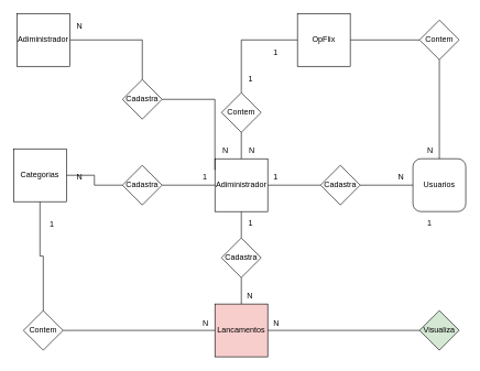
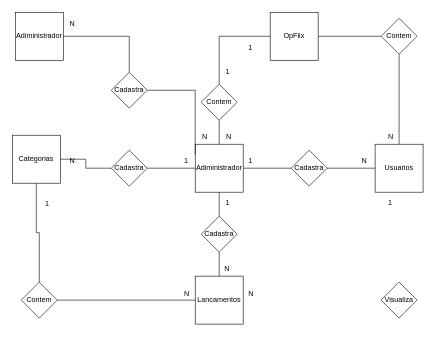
  <mxCell id="0" />
  <mxCell id="1" parent="0" />
  <mxCell id="2" style="edgeStyle=orthogonalEdgeStyle;rounded=0;orthogonalLoop=1;jettySize=auto;html=1;endArrow=none;endFill=0;" parent="1" source="4" target="6" edge="1"><mxGeometry relative="1" as="geometry" /></mxCell>
  <mxCell id="3" style="edgeStyle=orthogonalEdgeStyle;rounded=0;orthogonalLoop=1;jettySize=auto;html=1;endArrow=none;endFill=0;" parent="1" source="4" target="19" edge="1"><mxGeometry relative="1" as="geometry" /></mxCell>
  <mxCell id="4" value="Adiministrador" style="whiteSpace=wrap;html=1;aspect=fixed;" parent="1" vertex="1"><mxGeometry x="325" y="240" width="80" height="80" as="geometry" /></mxCell>
  <mxCell id="5" style="edgeStyle=orthogonalEdgeStyle;rounded=0;orthogonalLoop=1;jettySize=auto;html=1;entryX=0;entryY=0.5;entryDx=0;entryDy=0;endArrow=none;endFill=0;" parent="1" source="6" target="12" edge="1"><mxGeometry relative="1" as="geometry" /></mxCell>
  <mxCell id="6" value="Cadastra" style="rhombus;whiteSpace=wrap;html=1;" parent="1" vertex="1"><mxGeometry x="485" y="250" width="60" height="60" as="geometry" /></mxCell>
  <mxCell id="7" style="edgeStyle=orthogonalEdgeStyle;rounded=0;orthogonalLoop=1;jettySize=auto;html=1;entryX=0.5;entryY=0;entryDx=0;entryDy=0;endArrow=none;endFill=0;" parent="1" source="9" target="11" edge="1"><mxGeometry relative="1" as="geometry" /></mxCell>
  <mxCell id="8" style="edgeStyle=orthogonalEdgeStyle;rounded=0;orthogonalLoop=1;jettySize=auto;html=1;endArrow=none;endFill=0;" parent="1" source="9" target="38" edge="1"><mxGeometry relative="1" as="geometry" /></mxCell>
  <mxCell id="9" value="OpFlix" style="whiteSpace=wrap;html=1;aspect=fixed;" parent="1" vertex="1"><mxGeometry x="450" y="20" width="80" height="80" as="geometry" /></mxCell>
  <mxCell id="10" style="edgeStyle=orthogonalEdgeStyle;rounded=0;orthogonalLoop=1;jettySize=auto;html=1;endArrow=none;endFill=0;" parent="1" source="11" target="4" edge="1"><mxGeometry relative="1" as="geometry" /></mxCell>
  <mxCell id="11" value="Contem" style="rhombus;whiteSpace=wrap;html=1;" parent="1" vertex="1"><mxGeometry x="335" y="140" width="60" height="60" as="geometry" /></mxCell>
- <mxCell id="12" value="Usuarios" style="whiteSpace=wrap;html=1;aspect=fixed;rounded=1;" parent="1" vertex="1"><mxGeometry x="625" y="240" width="80" height="80" as="geometry" /></mxCell>
+ <mxCell id="12" value="Usuarios" style="whiteSpace=wrap;html=1;aspect=fixed;" parent="1" vertex="1"><mxGeometry x="625" y="240" width="80" height="80" as="geometry" /></mxCell>
  <mxCell id="13" style="edgeStyle=orthogonalEdgeStyle;rounded=0;orthogonalLoop=1;jettySize=auto;html=1;endArrow=none;endFill=0;" parent="1" source="14" target="4" edge="1"><mxGeometry relative="1" as="geometry" /></mxCell>
  <mxCell id="14" value="Cadastra" style="rhombus;whiteSpace=wrap;html=1;" parent="1" vertex="1"><mxGeometry x="185" y="250" width="60" height="60" as="geometry" /></mxCell>
  <mxCell id="15" style="edgeStyle=orthogonalEdgeStyle;rounded=0;orthogonalLoop=1;jettySize=auto;html=1;endArrow=none;endFill=0;" parent="1" source="17" target="14" edge="1"><mxGeometry relative="1" as="geometry" /></mxCell>
  <mxCell id="16" style="edgeStyle=orthogonalEdgeStyle;rounded=0;orthogonalLoop=1;jettySize=auto;html=1;endArrow=none;endFill=0;" parent="1" source="17" target="34" edge="1"><mxGeometry relative="1" as="geometry" /></mxCell>
  <mxCell id="17" value="Categorias" style="whiteSpace=wrap;html=1;aspect=fixed;" parent="1" vertex="1"><mxGeometry x="20" y="225" width="80" height="80" as="geometry" /></mxCell>
  <mxCell id="18" style="edgeStyle=orthogonalEdgeStyle;rounded=0;orthogonalLoop=1;jettySize=auto;html=1;endArrow=none;endFill=0;" parent="1" source="19" target="20" edge="1"><mxGeometry relative="1" as="geometry" /></mxCell>
  <mxCell id="19" value="Cadastra" style="rhombus;whiteSpace=wrap;html=1;" parent="1" vertex="1"><mxGeometry x="335" y="360" width="60" height="60" as="geometry" /></mxCell>
- <mxCell id="20" value="Lancamentos" style="whiteSpace=wrap;html=1;aspect=fixed;fillColor=#f8cecc;" parent="1" vertex="1"><mxGeometry x="325" y="460" width="80" height="80" as="geometry" /></mxCell>
- <mxCell id="21" style="edgeStyle=orthogonalEdgeStyle;rounded=0;orthogonalLoop=1;jettySize=auto;html=1;endArrow=none;endFill=0;" parent="1" source="22" target="20" edge="1"><mxGeometry relative="1" as="geometry" /></mxCell>
- <mxCell id="22" value="Visualiza" style="rhombus;whiteSpace=wrap;html=1;fillColor=#d5e8d4;" parent="1" vertex="1"><mxGeometry x="635" y="470" width="60" height="60" as="geometry" /></mxCell>
+ <mxCell id="20" value="Lancamentos" style="whiteSpace=wrap;html=1;aspect=fixed;" parent="1" vertex="1"><mxGeometry x="325" y="460" width="80" height="80" as="geometry" /></mxCell>
+ <mxCell id="22" value="Visualiza" style="rhombus;whiteSpace=wrap;html=1;" parent="1" vertex="1"><mxGeometry x="635" y="470" width="60" height="60" as="geometry" /></mxCell>
  <mxCell id="23" value="1" style="text;html=1;resizable=0;points=[];autosize=1;align=left;verticalAlign=top;spacingTop=-4;" parent="1" vertex="1"><mxGeometry x="374" y="110" width="20" height="20" as="geometry" /></mxCell>
  <mxCell id="24" value="N" style="text;html=1;resizable=0;points=[];autosize=1;align=left;verticalAlign=top;spacingTop=-4;" parent="1" vertex="1"><mxGeometry x="375" y="217" width="20" height="20" as="geometry" /></mxCell>
  <mxCell id="25" value="1" style="text;html=1;resizable=0;points=[];autosize=1;align=left;verticalAlign=top;spacingTop=-4;" parent="1" vertex="1"><mxGeometry x="645" y="328" width="20" height="20" as="geometry" /></mxCell>
  <mxCell id="26" value="N" style="text;html=1;resizable=0;points=[];autosize=1;align=left;verticalAlign=top;spacingTop=-4;" parent="1" vertex="1"><mxGeometry x="412" y="480" width="20" height="20" as="geometry" /></mxCell>
  <mxCell id="27" value="N" style="text;html=1;resizable=0;points=[];autosize=1;align=left;verticalAlign=top;spacingTop=-4;" parent="1" vertex="1"><mxGeometry x="372" y="438" width="20" height="20" as="geometry" /></mxCell>
  <mxCell id="28" value="1" style="text;html=1;resizable=0;points=[];autosize=1;align=left;verticalAlign=top;spacingTop=-4;" parent="1" vertex="1"><mxGeometry x="374" y="328" width="20" height="20" as="geometry" /></mxCell>
  <mxCell id="29" value="1" style="text;html=1;resizable=0;points=[];autosize=1;align=left;verticalAlign=top;spacingTop=-4;" parent="1" vertex="1"><mxGeometry x="412" y="258" width="20" height="20" as="geometry" /></mxCell>
  <mxCell id="30" value="N" style="text;html=1;resizable=0;points=[];autosize=1;align=left;verticalAlign=top;spacingTop=-4;" parent="1" vertex="1"><mxGeometry x="601" y="258" width="20" height="20" as="geometry" /></mxCell>
  <mxCell id="31" value="N" style="text;html=1;resizable=0;points=[];autosize=1;align=left;verticalAlign=top;spacingTop=-4;" parent="1" vertex="1"><mxGeometry x="114" y="257" width="20" height="20" as="geometry" /></mxCell>
  <mxCell id="32" value="1" style="text;html=1;resizable=0;points=[];autosize=1;align=left;verticalAlign=top;spacingTop=-4;" parent="1" vertex="1"><mxGeometry x="305" y="257" width="20" height="20" as="geometry" /></mxCell>
  <mxCell id="33" style="edgeStyle=orthogonalEdgeStyle;rounded=0;orthogonalLoop=1;jettySize=auto;html=1;endArrow=none;endFill=0;" parent="1" source="34" target="20" edge="1"><mxGeometry relative="1" as="geometry" /></mxCell>
  <mxCell id="34" value="Contem" style="rhombus;whiteSpace=wrap;html=1;" parent="1" vertex="1"><mxGeometry x="35" y="470" width="60" height="60" as="geometry" /></mxCell>
  <mxCell id="35" value="1" style="text;html=1;resizable=0;points=[];autosize=1;align=left;verticalAlign=top;spacingTop=-4;" parent="1" vertex="1"><mxGeometry x="73" y="330" width="20" height="20" as="geometry" /></mxCell>
  <mxCell id="36" value="N" style="text;html=1;resizable=0;points=[];autosize=1;align=left;verticalAlign=top;spacingTop=-4;" parent="1" vertex="1"><mxGeometry x="305" y="480" width="20" height="20" as="geometry" /></mxCell>
  <mxCell id="37" style="edgeStyle=orthogonalEdgeStyle;rounded=0;orthogonalLoop=1;jettySize=auto;html=1;endArrow=none;endFill=0;" parent="1" source="38" target="12" edge="1"><mxGeometry relative="1" as="geometry" /></mxCell>
  <mxCell id="38" value="Contem" style="rhombus;whiteSpace=wrap;html=1;" parent="1" vertex="1"><mxGeometry x="635" y="30" width="60" height="60" as="geometry" /></mxCell>
  <mxCell id="39" value="N" style="text;html=1;resizable=0;points=[];autosize=1;align=left;verticalAlign=top;spacingTop=-4;" parent="1" vertex="1"><mxGeometry x="645" y="217" width="20" height="20" as="geometry" /></mxCell>
  <mxCell id="40" value="1" style="text;html=1;resizable=0;points=[];autosize=1;align=left;verticalAlign=top;spacingTop=-4;" parent="1" vertex="1"><mxGeometry x="412" y="70" width="20" height="20" as="geometry" /></mxCell>
  <mxCell id="41" style="edgeStyle=orthogonalEdgeStyle;rounded=0;orthogonalLoop=1;jettySize=auto;html=1;endArrow=none;endFill=0;" parent="1" source="42" target="44" edge="1"><mxGeometry relative="1" as="geometry" /></mxCell>
  <mxCell id="42" value="Adiministrador" style="whiteSpace=wrap;html=1;aspect=fixed;" parent="1" vertex="1"><mxGeometry x="25" y="20" width="80" height="80" as="geometry" /></mxCell>
  <mxCell id="43" style="edgeStyle=orthogonalEdgeStyle;rounded=0;orthogonalLoop=1;jettySize=auto;html=1;entryX=1;entryY=0;entryDx=0;entryDy=0;entryPerimeter=0;endArrow=none;endFill=0;" parent="1" source="44" target="32" edge="1"><mxGeometry relative="1" as="geometry" /></mxCell>
  <mxCell id="44" value="Cadastra" style="rhombus;whiteSpace=wrap;html=1;" parent="1" vertex="1"><mxGeometry x="185" y="120" width="60" height="60" as="geometry" /></mxCell>
  <mxCell id="45" value="N" style="text;html=1;resizable=0;points=[];autosize=1;align=left;verticalAlign=top;spacingTop=-4;" parent="1" vertex="1"><mxGeometry x="114" y="30" width="20" height="20" as="geometry" /></mxCell>
  <mxCell id="46" value="N" style="text;html=1;resizable=0;points=[];autosize=1;align=left;verticalAlign=top;spacingTop=-4;" parent="1" vertex="1"><mxGeometry x="335" y="217" width="20" height="20" as="geometry" /></mxCell>
